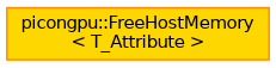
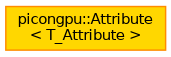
  digraph {
    rankdir=LR
-   n1 [color=darkorange fillcolor=gold fontname=Helvetica fontsize=10 height=0.2 label="picongpu::FreeHostMemory\l\< T_Attribute \>" shape=record style=filled width=0.4]
+   n1 [color=darkorange fillcolor=gold fontname=Helvetica fontsize=10 height=0.2 label="picongpu::Attribute\l\< T_Attribute \>" shape=record style=filled width=0.4]
  }
